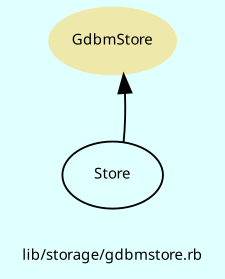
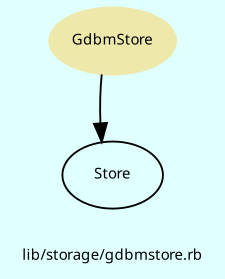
  digraph {
    bgcolor=lightcyan1
    compound=true
    fontname="Noto Sans"
    fontsize=8
    label="lib/storage/gdbmstore.rb"
    node [fontname="Noto Sans" fontsize=8]
    n1 [color=palegoldenrod fontcolor=black label=GdbmStore shape=ellipse style=filled]
    n2 [color=black label=Store]
-   n2 -> n1 [fontname="Noto Sans"]
+   n1 -> n2 [fontname="Noto Sans"]
  }
